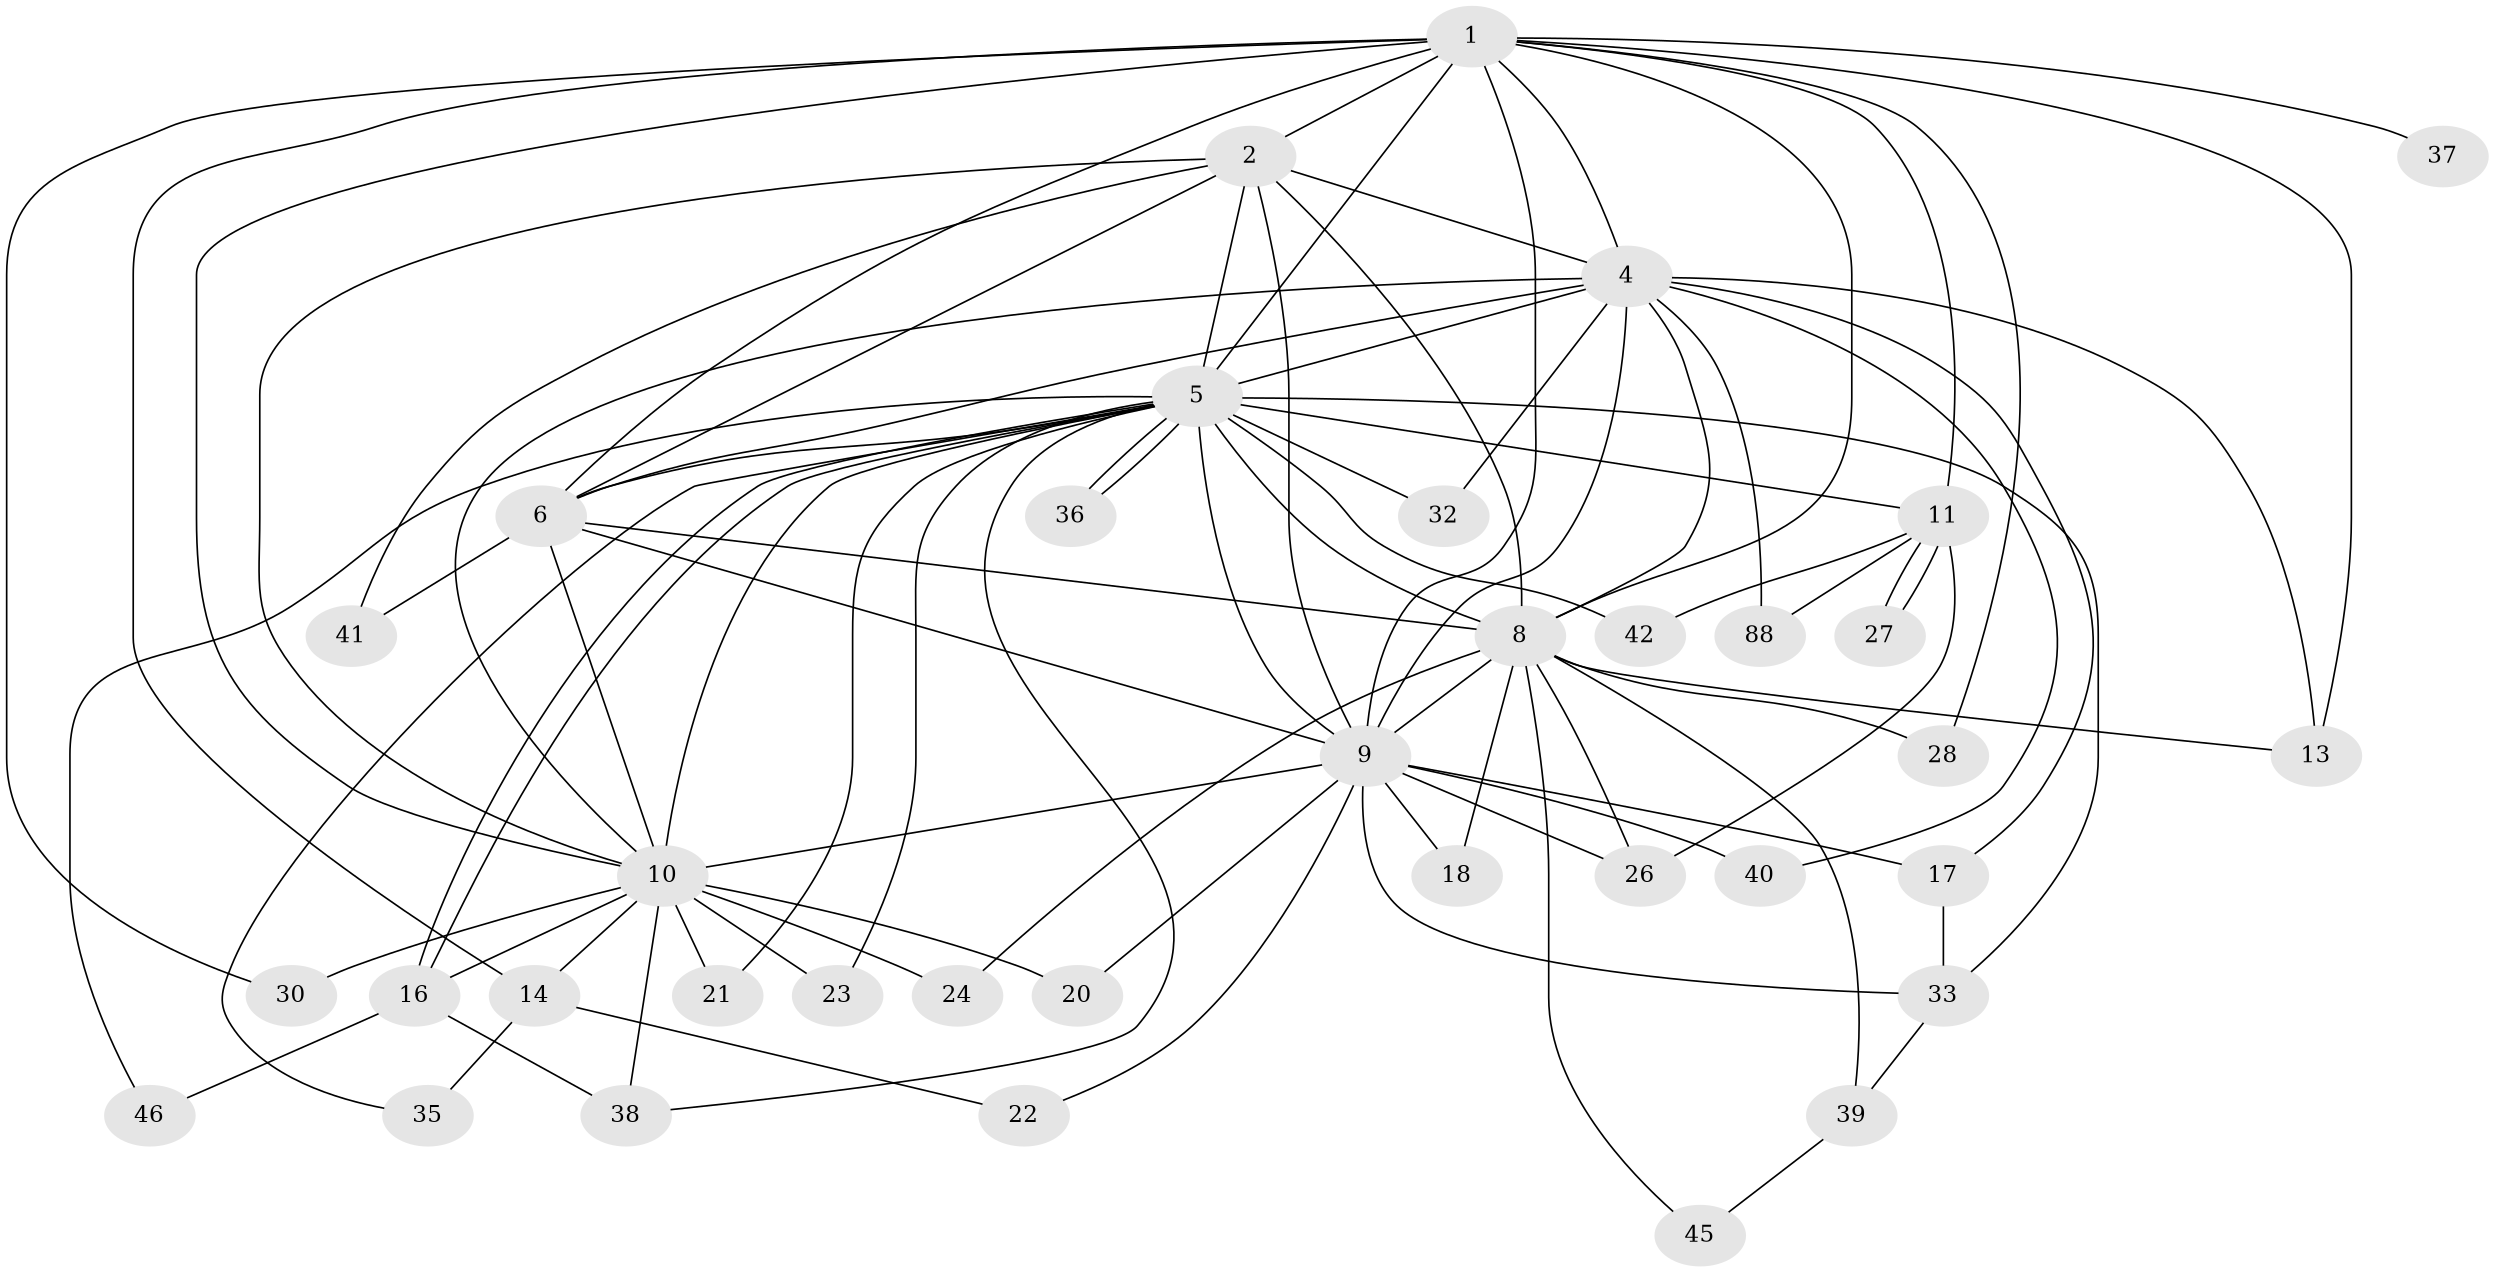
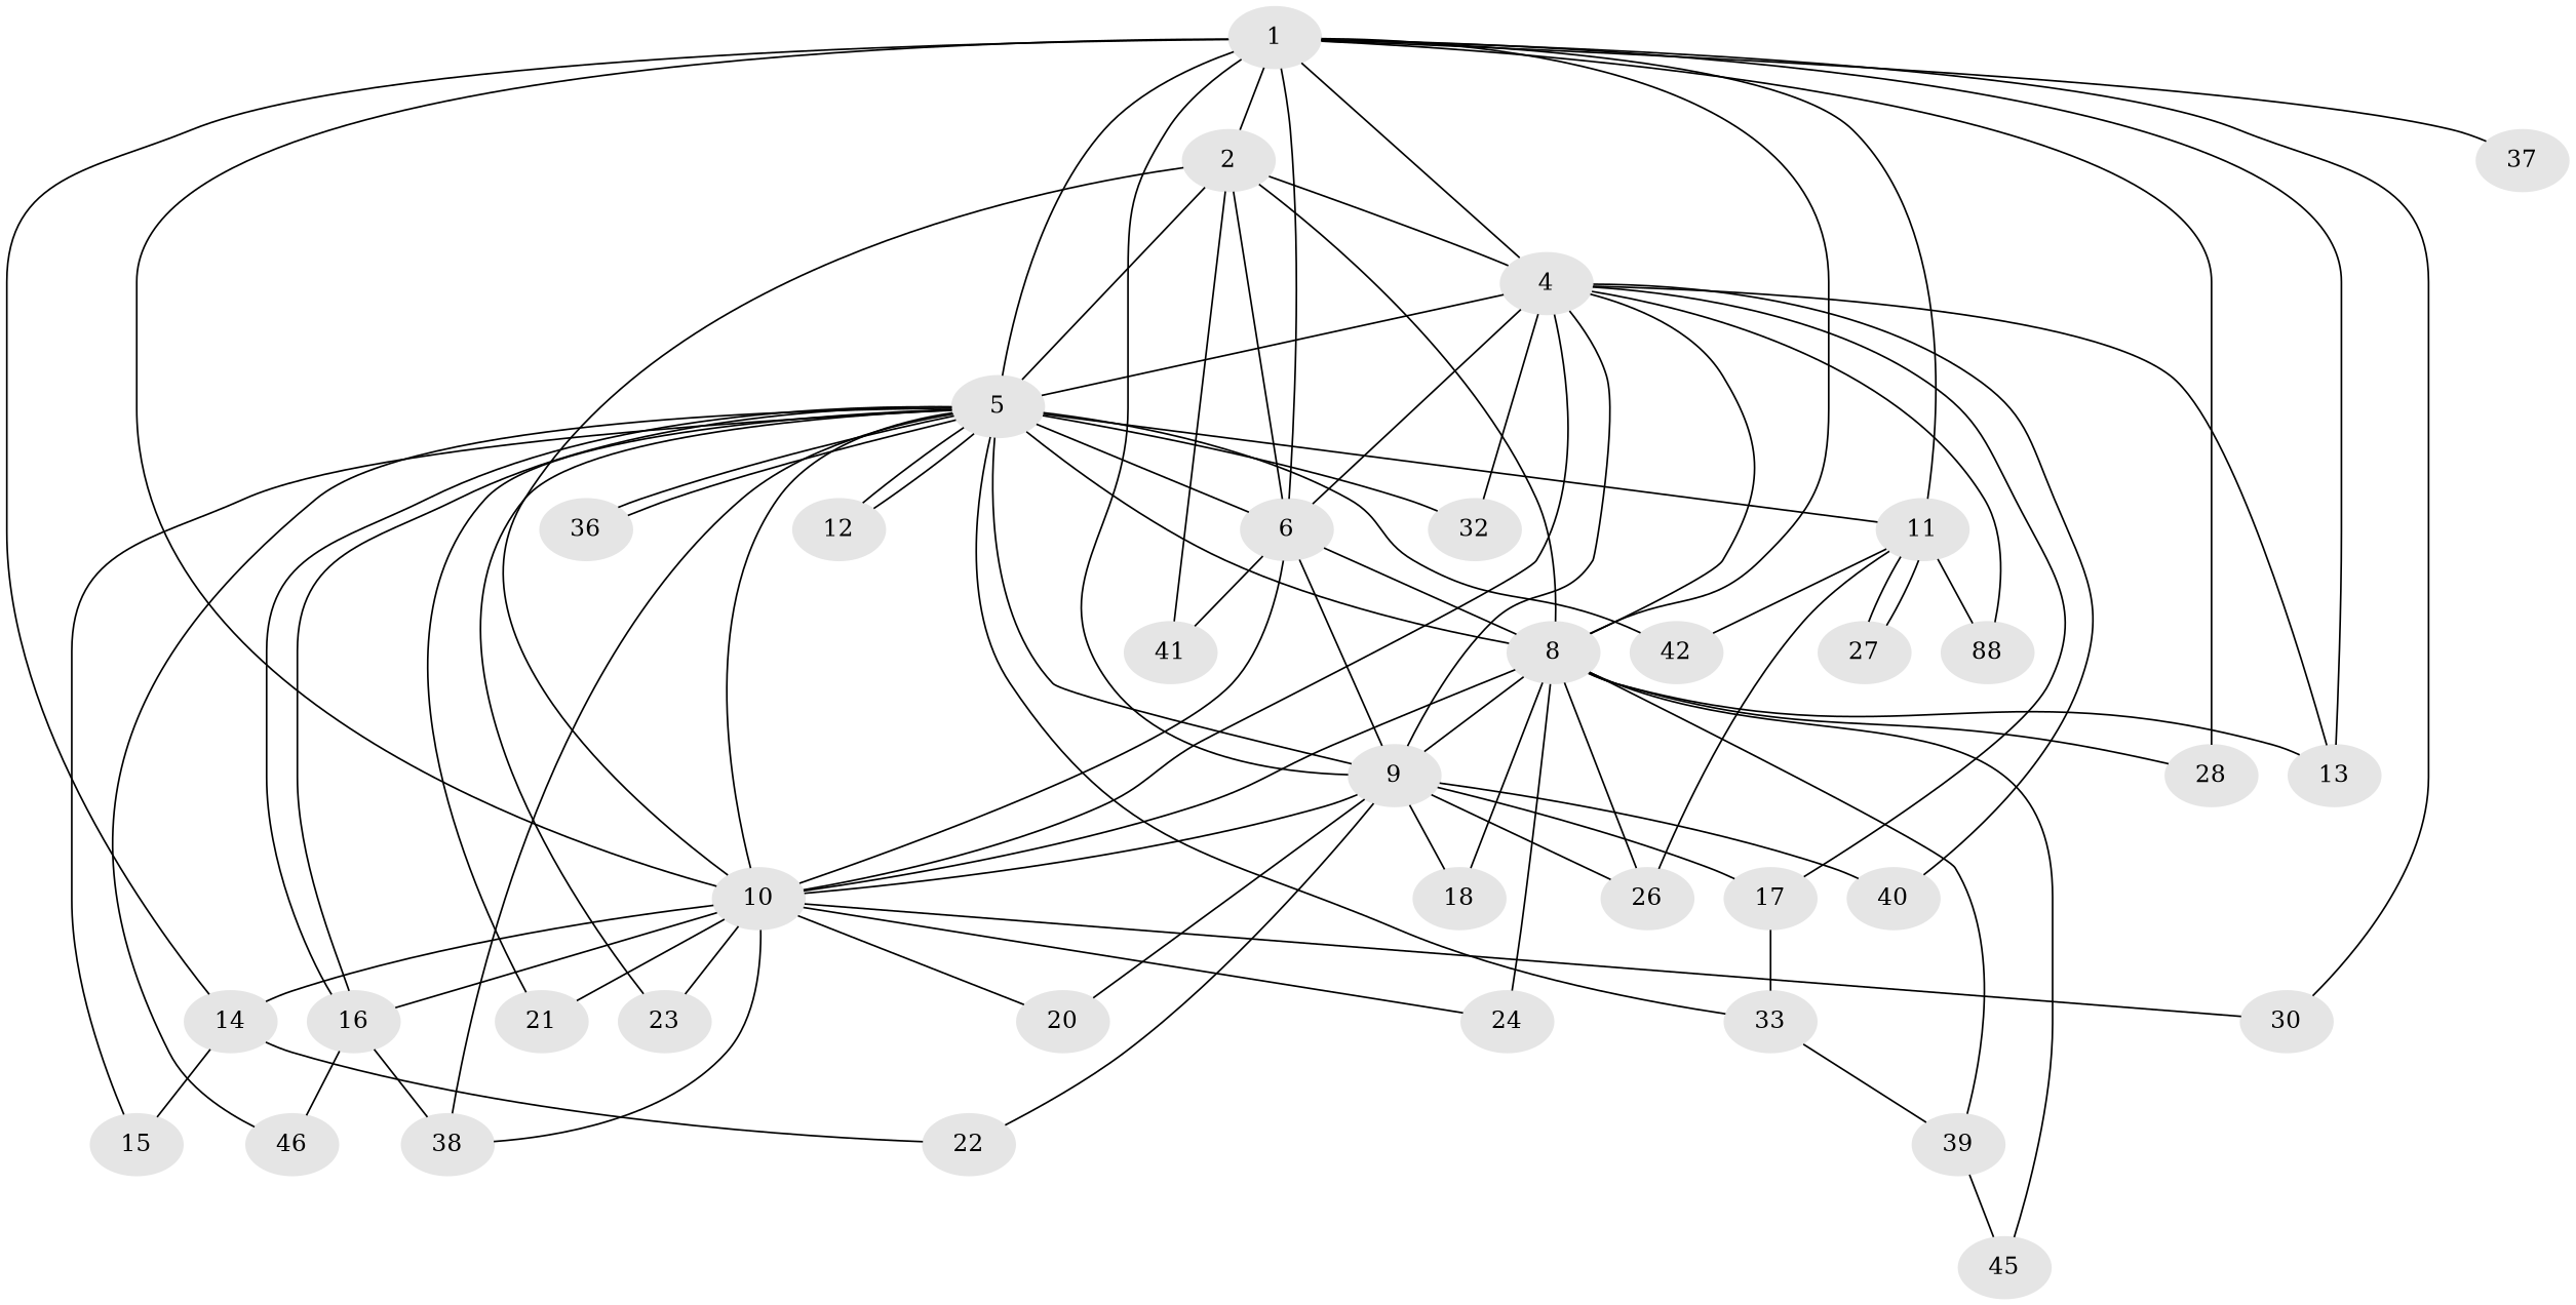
  graph {
    node [color=gray90 style=filled]
    1 [super="+3"]
    2
    4 [super="+34"]
    5 [super="+7"]
    6 [super="+35"]
    8 [super="+43"]
    9 [super="+19"]
    10 [super="+29"]
    11 [super="+31"]
    13 [super="+50"]
    14
    28
    30
    37
    41
    17
    32
    40
    n19 [label=88]
-   15 [label=35]
+   15
+   12
    16 [super="+25"]
    21
    23
    33 [super="+44"]
    36
    38 [super="+47"]
    42
    46
    18
    24
    26 [super="+49"]
    39
    45
    20
    22
    27
    1 -- 2 [weight=2]
    1 -- 4 [weight=2]
    1 -- 5 [weight=4]
    1 -- 6 [weight=2]
    1 -- 8 [weight=2]
    1 -- 9 [weight=2]
    1 -- 10 [weight=2]
    1 -- 11
    1 -- 13
    1 -- 14
    1 -- 28
    1 -- 30
    1 -- 37
    2 -- 4
    2 -- 5 [weight=2]
    2 -- 6
    2 -- 8
-   2 -- 9
    2 -- 10
    2 -- 41
    4 -- 5 [weight=3]
    4 -- 6
    4 -- 8
    4 -- 9
    4 -- 10
    4 -- 13
    4 -- 17
    4 -- 32
    4 -- 40
    4 -- n19
    5 -- 6 [weight=2]
    5 -- 8 [weight=3]
    5 -- 9 [weight=3]
    5 -- 10 [weight=2]
    5 -- 11 [weight=2]
    5 -- 32
    5 -- 15
+   5 -- 12
+   5 -- 12
    5 -- 16
    5 -- 16
    5 -- 21
    5 -- 23
    5 -- 33
    5 -- 36
    5 -- 36
    5 -- 38
    5 -- 42
    5 -- 46
    6 -- 8
    6 -- 9
    6 -- 10 [weight=2]
    6 -- 41
    8 -- 9
+   8 -- 10 [weight=2]
    8 -- 13
    8 -- 28
    8 -- 18
    8 -- 24
    8 -- 26
    8 -- 39
    8 -- 45
    9 -- 10
    9 -- 17
    9 -- 40
-   9 -- 33
    9 -- 18
    9 -- 26
    9 -- 20
    9 -- 22
    10 -- 14
    10 -- 30
    10 -- 16
    10 -- 21
    10 -- 23
    10 -- 38
    10 -- 24
    10 -- 20
    11 -- n19
    11 -- 42
    11 -- 26
    11 -- 27
    11 -- 27
    14 -- 15
    14 -- 22
    17 -- 33
    16 -- 38
    16 -- 46
    33 -- 39
    39 -- 45
  }
